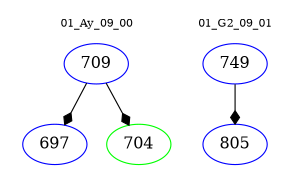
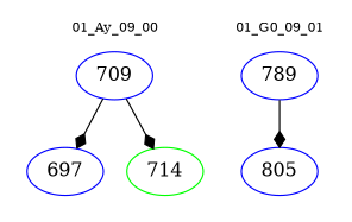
  digraph {
    fontname="DejaVu Serif"
    node [color=blue fontname="DejaVu Serif"]
    edge [arrowhead=diamond color=black fontname="DejaVu Serif"]
    n1 [label=709]
    n2 [label=697]
-   n3 [color=green label=704]
-   n4 [label=749]
+   n3 [color=green label=714]
+   n4 [label=789]
    n5 [label=805]
    subgraph cluster_1 {
      color=white
      fontsize=10
      label="01_Ay_09_00"
      n1
      n2
      n3
    }
    subgraph cluster_2 {
      color=white
      fontsize=10
-     label="01_G2_09_01"
+     label="01_G0_09_01"
      n4
      n5
    }
    n1 -> n2
    n1 -> n3
    n4 -> n5
  }
